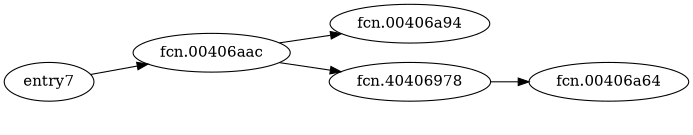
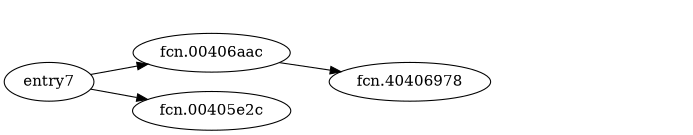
  digraph {
    rankdir=LR
    n1 [label=entry7]
    n2 [label="fcn.00406aac"]
-   n4 [label="fcn.00406a94"]
+   n3 [label="fcn.00405e2c"]
    n5 [label="fcn.40406978"]
-   n6 [label="fcn.00406a64"]
    n1 -> n2
-   n2 -> n4
+   n1 -> n3
    n2 -> n5
-   n5 -> n6
  }
